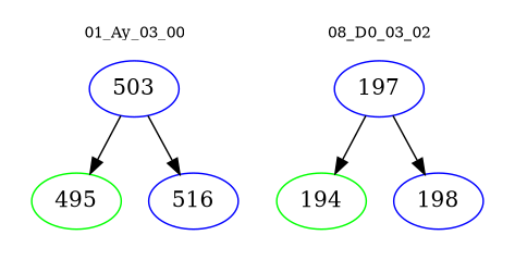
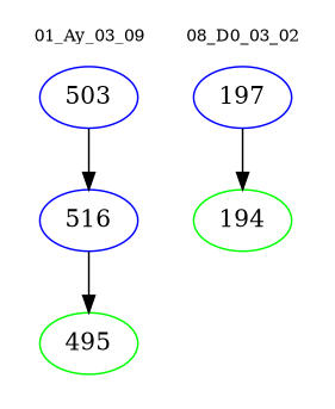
  digraph {
    node [color=blue]
    edge [color=black]
    n1 [label=503]
    n2 [color=green label=495]
    n3 [label=516]
    n4 [label=197]
    n5 [color=green label=194]
-   n6 [label=198]
    subgraph cluster_1 {
      color=white
      fontsize=10
-     label="01_Ay_03_00"
+     label="01_Ay_03_09"
      n1
      n2
      n3
    }
    subgraph cluster_2 {
      color=white
      fontsize=10
      label="08_D0_03_02"
      n4
      n5
-     n6
    }
-   n1 -> n2
+   n3 -> n2
    n1 -> n3
    n4 -> n5
-   n4 -> n6
  }
